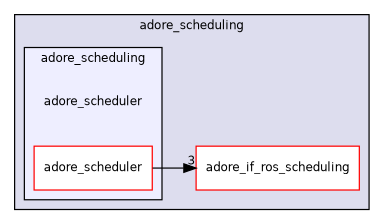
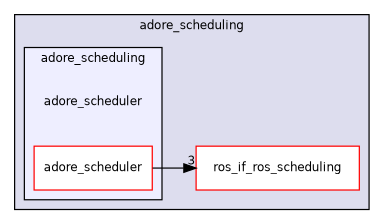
  digraph {
    compound=true
    rankdir=LR
    node [fontname=Helvetica fontsize=10 shape=box color=red fillcolor=white style=filled]
    n1 [label=adore_scheduler shape=plaintext color="" fillcolor="" style=""]
    n2 [label=adore_scheduler]
-   n3 [label=adore_if_ros_scheduling]
+   n3 [label=ros_if_ros_scheduling]
    subgraph cluster_1 {
      bgcolor="#ddddee"
      fontname=Helvetica
      fontsize=10
      label=adore_scheduling
      pencolor=black
      n3
      subgraph cluster_2 {
        bgcolor="#eeeeff"
        fontname=Helvetica
        fontsize=10
        pencolor=black
        n1
        n2
      }
    }
    n2 -> n3 [headlabel=3 labeldistance=1.5 labelfontname=Helvetica labelfontsize=10]
  }
